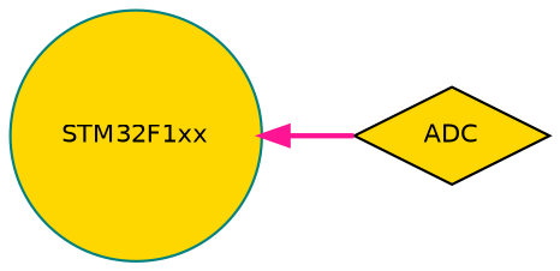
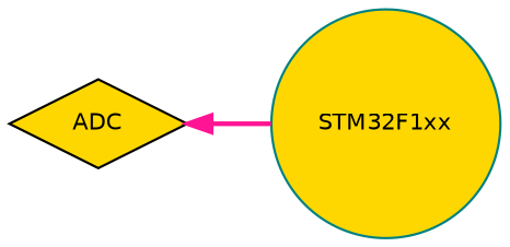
  digraph {
    rankdir=LR
    node [fillcolor=gold fontname=Helvetica fontsize=10 style=filled]
    n1 [color=black fontcolor=black height=0.2 label=ADC shape=diamond width=0.4]
    n2 [color=teal height=0.2 label=STM32F1xx shape=circle width=0.4]
-   n2 -> n1 [color=deeppink dir=back fontname=Helvetica fontsize=10 labelfontname=Helvetica labelfontsize=10 shape=plaintext style=bold]
+   n1 -> n2 [color=deeppink dir=back fontname=Helvetica fontsize=10 labelfontname=Helvetica labelfontsize=10 shape=plaintext style=bold]
  }
